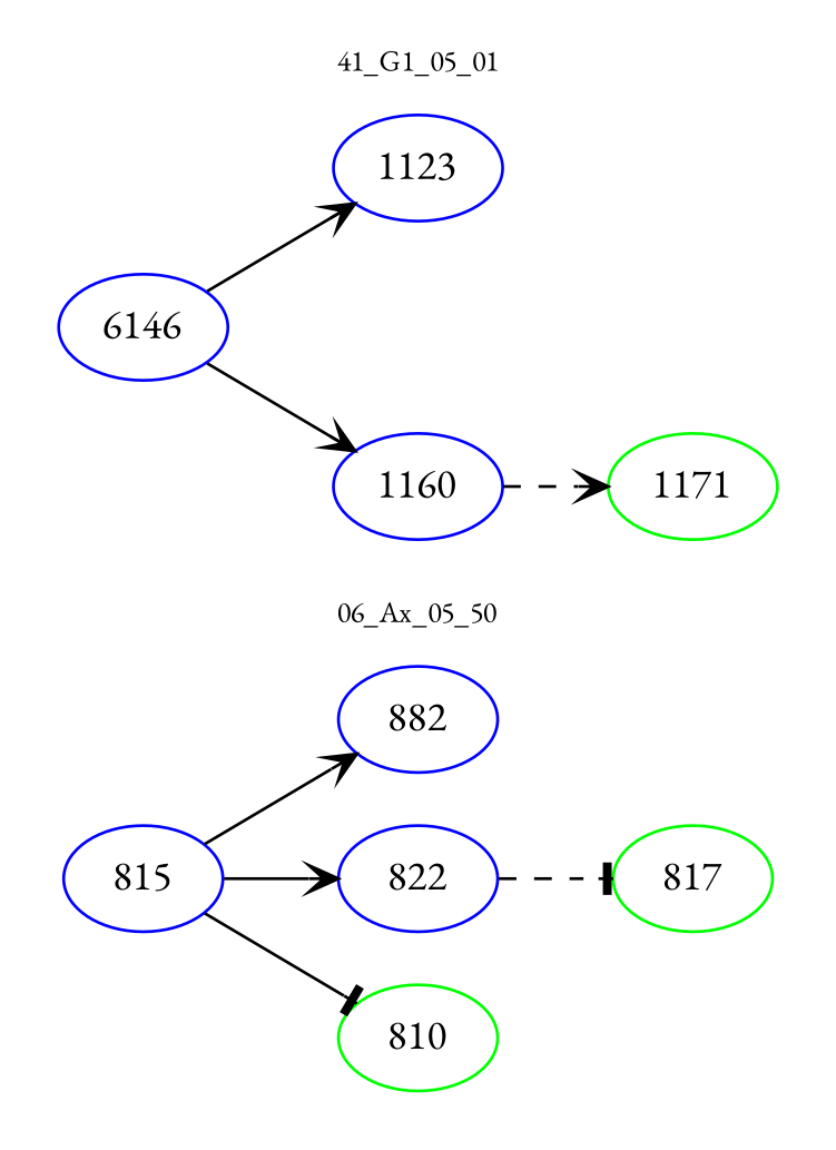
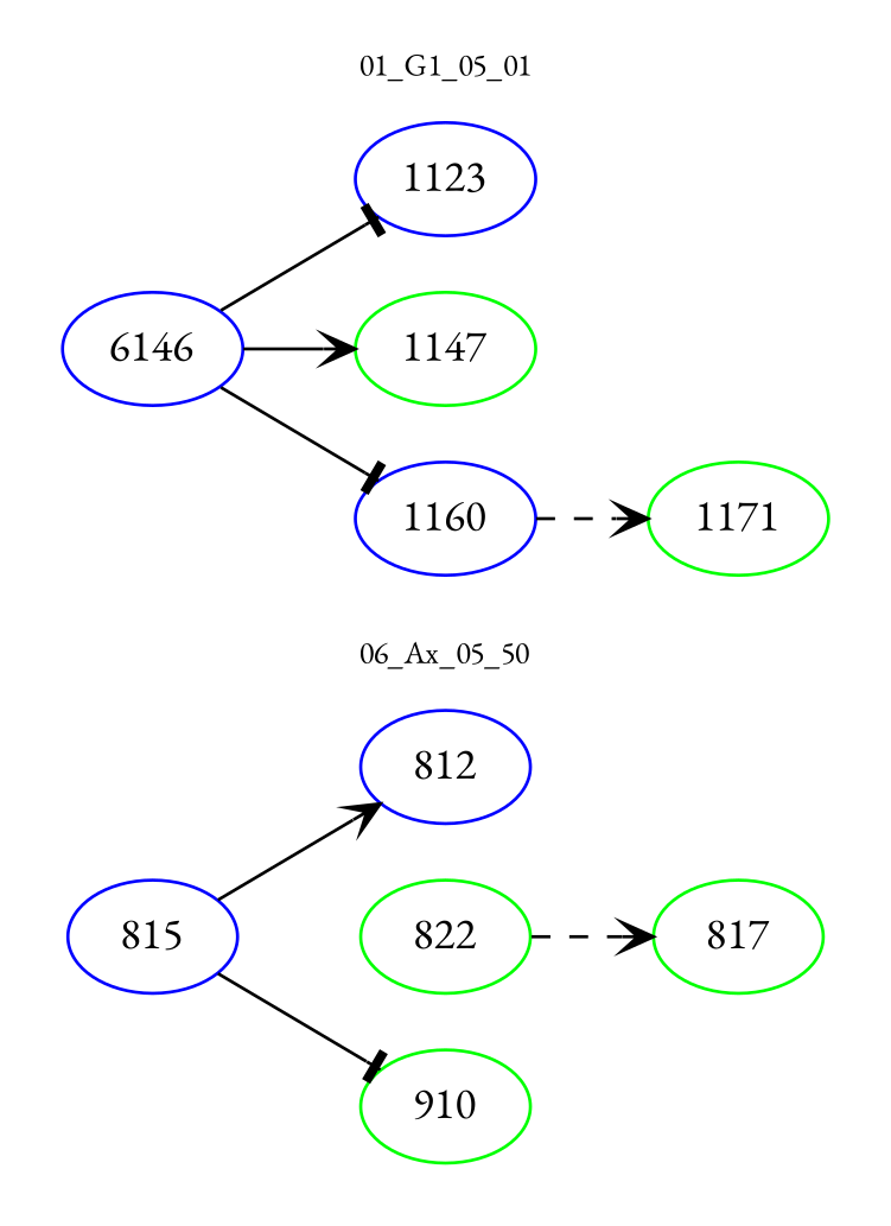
  digraph {
    fontname="EB Garamond"
    rankdir=LR
    node [color=blue fontname="EB Garamond"]
    edge [arrowhead=vee color=black fontname="EB Garamond" style=solid]
    n1 [label=815]
-   n2 [color=green label=810]
-   n3 [label=822]
-   n4 [label=882]
+   n2 [color=green label=910]
+   n3 [color=green label=822]
+   n4 [label=812]
    n5 [color=green label=817]
    n6 [label=6146]
    n7 [label=1160]
+   n8 [color=green label=1147]
    n9 [label=1123]
    n10 [color=green label=1171]
    subgraph cluster_1 {
      color=white
      fontsize=10
      label="06_Ax_05_50"
      n1
      n2
      n3
      n4
      n5
    }
    subgraph cluster_2 {
      color=white
      fontsize=10
-     label="41_G1_05_01"
+     label="01_G1_05_01"
      n6
      n7
+     n8
      n9
      n10
    }
    n1 -> n2 [arrowhead=tee]
-   n1 -> n3
    n1 -> n4
-   n3 -> n5 [arrowhead=tee style=dashed]
-   n6 -> n7
-   n6 -> n9
+   n3 -> n5 [style=dashed]
+   n6 -> n7 [arrowhead=tee]
+   n6 -> n8
+   n6 -> n9 [arrowhead=tee]
    n7 -> n10 [style=dashed]
  }
